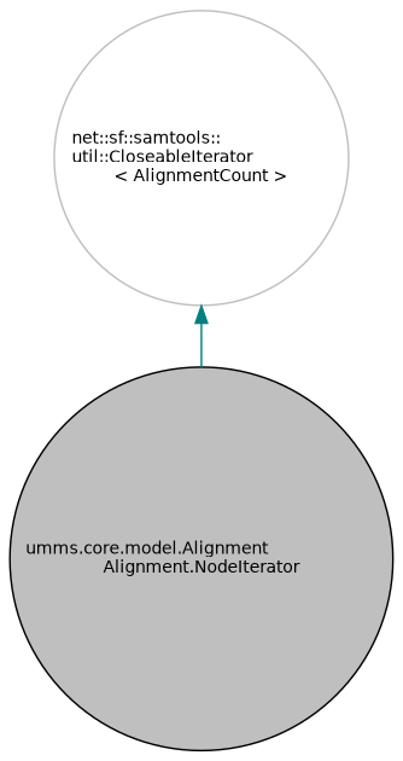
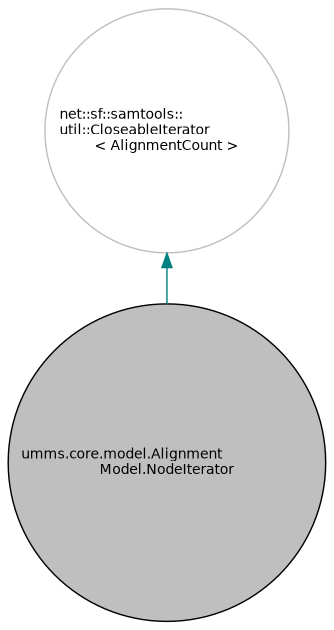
  digraph {
    node [fontname=Helvetica fontsize=10 shape=circle style=filled]
-   n1 [color=black fillcolor=grey75 fontcolor=black height=0.2 label="umms.core.model.Alignment\lAlignment.NodeIterator" width=0.4]
+   n1 [color=black fillcolor=grey75 fontcolor=black height=0.2 label="umms.core.model.Alignment\lModel.NodeIterator" width=0.4]
    n2 [color=grey75 fillcolor=white height=0.2 label="net::sf::samtools::\lutil::CloseableIterator\l\< AlignmentCount \>" width=0.4]
    n2 -> n1 [color=teal dir=back fontname=Helvetica fontsize=10 labelfontname=Helvetica labelfontsize=10 style=solid]
  }
